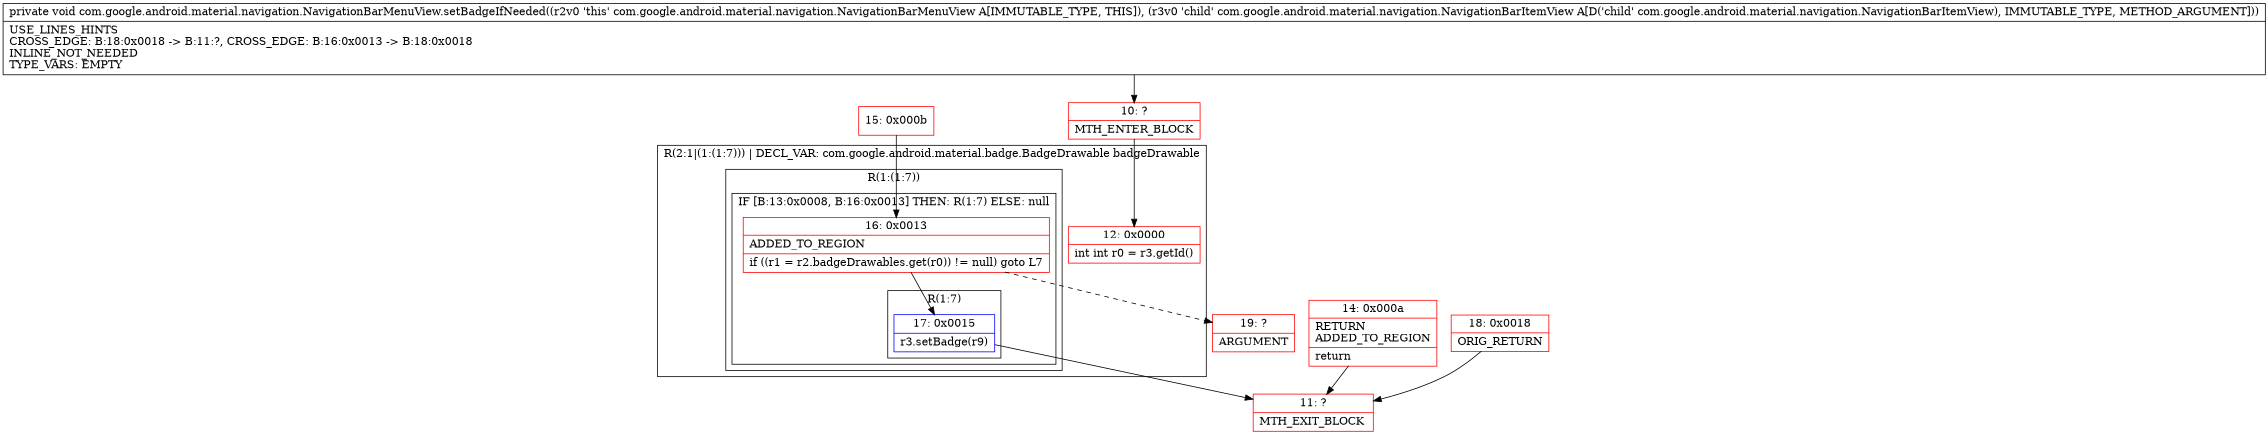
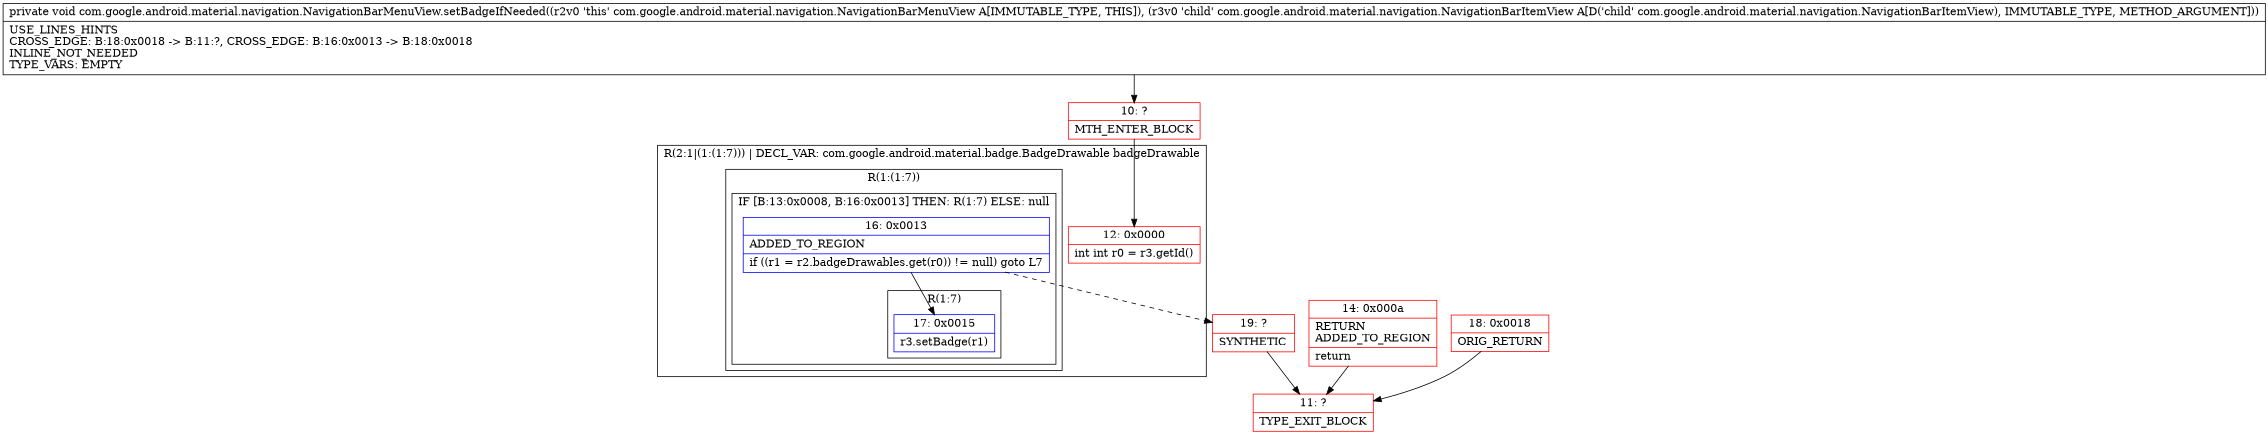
  digraph {
    node [color=red shape=record]
-   n1 [color=blue label="{17\:\ 0x0015|r3.setBadge(r9)\l}"]
-   n2 [label="{16\:\ 0x0013|ADDED_TO_REGION\l|if ((r1 = r2.badgeDrawables.get(r0)) != null) goto L7\l}"]
+   n1 [color=blue label="{17\:\ 0x0015|r3.setBadge(r1)\l}"]
+   n2 [color=blue label="{16\:\ 0x0013|ADDED_TO_REGION\l|if ((r1 = r2.badgeDrawables.get(r0)) != null) goto L7\l}"]
    n3 [label="{12\:\ 0x0000|int int r0 = r3.getId()\l}"]
-   n4 [label="{19\:\ ?|ARGUMENT\l}"]
+   n4 [label="{19\:\ ?|SYNTHETIC\l}"]
    n5 [label="{14\:\ 0x000a|RETURN\lADDED_TO_REGION\l|return\l}"]
-   n6 [label="{11\:\ ?|MTH_EXIT_BLOCK\l}"]
-   n7 [label="{15\:\ 0x000b}"]
+   n6 [label="{11\:\ ?|TYPE_EXIT_BLOCK\l}"]
    n8 [label="{18\:\ 0x0018|ORIG_RETURN\l}"]
    n9 [label="{10\:\ ?|MTH_ENTER_BLOCK\l}"]
    n10 [label="{private void com.google.android.material.navigation.NavigationBarMenuView.setBadgeIfNeeded((r2v0 'this' com.google.android.material.navigation.NavigationBarMenuView A[IMMUTABLE_TYPE, THIS]), (r3v0 'child' com.google.android.material.navigation.NavigationBarItemView A[D('child' com.google.android.material.navigation.NavigationBarItemView), IMMUTABLE_TYPE, METHOD_ARGUMENT]))  | USE_LINES_HINTS\lCROSS_EDGE: B:18:0x0018 \-\> B:11:?, CROSS_EDGE: B:16:0x0013 \-\> B:18:0x0018\lINLINE_NOT_NEEDED\lTYPE_VARS: EMPTY\l}" color=""]
    subgraph cluster_1 {
      label="R(2:1|(1:(1:7))) | DECL_VAR: com.google.android.material.badge.BadgeDrawable badgeDrawable\l"
      n3
      subgraph cluster_2 {
        label="R(1:(1:7))"
        subgraph cluster_3 {
          label="IF [B:13:0x0008, B:16:0x0013] THEN: R(1:7) ELSE: null"
          n2
          subgraph cluster_4 {
            label="R(1:7)"
            n1
          }
        }
      }
    }
    n2 -> n1
    n2 -> n4 [style=dashed]
-   n1 -> n6
+   n4 -> n6
    n5 -> n6
-   n7 -> n2
    n8 -> n6
    n9 -> n3
    n10 -> n9
  }
